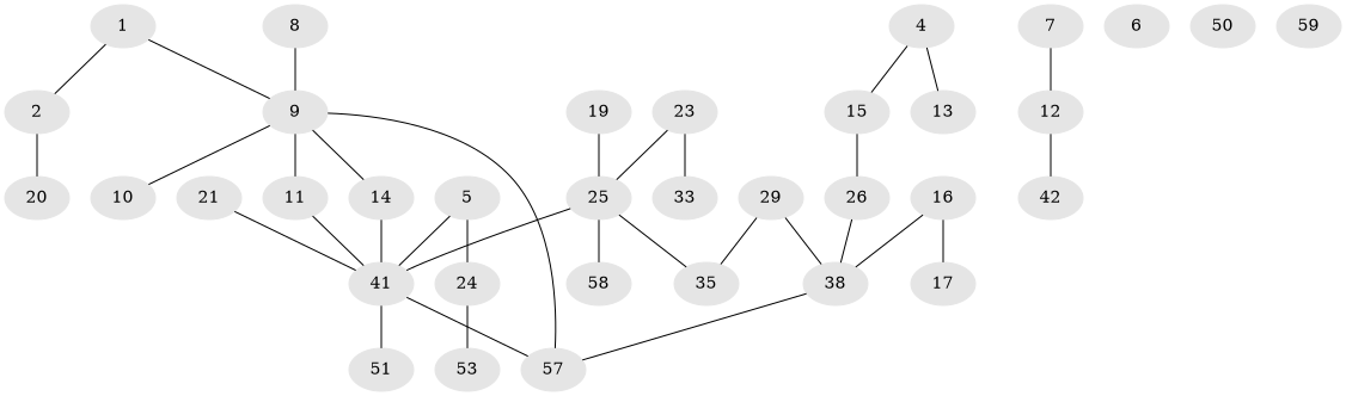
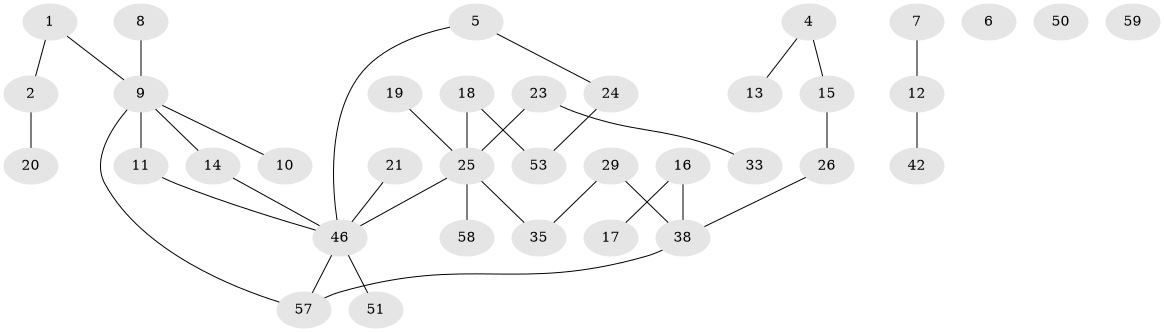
  graph {
    node [color=gray90 style=filled]
    1 [super="+3"]
    2 [super="+46"]
    9 [super="+27"]
    20
    10
    11 [super="+52"]
    14 [super="+22"]
    57
    7 [super="+28"]
    12 [super="+31"]
    13 [super="+47"]
    4
    15 [super="+49"]
    26 [super="+39"]
    24 [super="+32"]
    53
    5
-   41 [super="+54"]
+   41 [super="+54" label=46]
    51
    6
    42
    8 [super="+45"]
    38 [super="+44"]
    16 [super="+37"]
    17
+   18 [super="+36"]
    25 [super="+48"]
    n28 [label=35 super="+60"]
    58
    19 [super="+30"]
    21 [super="+56"]
    23 [super="+35"]
    33
    29 [super="+43"]
    50
    59
    1 -- 2
    1 -- 9
    2 -- 20 [weight=2]
    9 -- 10
    9 -- 11
    9 -- 14
    9 -- 57
    11 -- 41
    14 -- 41
    7 -- 12 [weight=2]
    12 -- 42
    4 -- 13
    4 -- 15
    15 -- 26
    26 -- 38
    24 -- 53
    5 -- 24
    5 -- 41
    41 -- 57
    41 -- 51
    8 -- 9
    38 -- 57
    16 -- 38
    16 -- 17
+   18 -- 53
+   18 -- 25
    25 -- 41
    25 -- n28
    25 -- 58
    19 -- 25
    21 -- 41
    23 -- 25
    23 -- 33
    29 -- 38
    29 -- n28
  }
